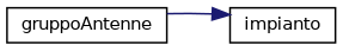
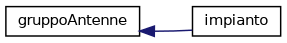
  digraph {
    rankdir=LR
    node [color=black fillcolor=white fontname=Helvetica fontsize=10 shape=record style=filled]
    n1 [height=0.2 label=gruppoAntenne width=0.4]
    n2 [height=0.2 label=impianto width=0.4]
-   n2 -> n1 [color=midnightblue dir=back fontname=Helvetica fontsize=10 labelfontname=Helvetica labelfontsize=10 style=solid]
+   n1 -> n2 [color=midnightblue dir=back fontname=Helvetica fontsize=10 labelfontname=Helvetica labelfontsize=10 style=solid]
  }
